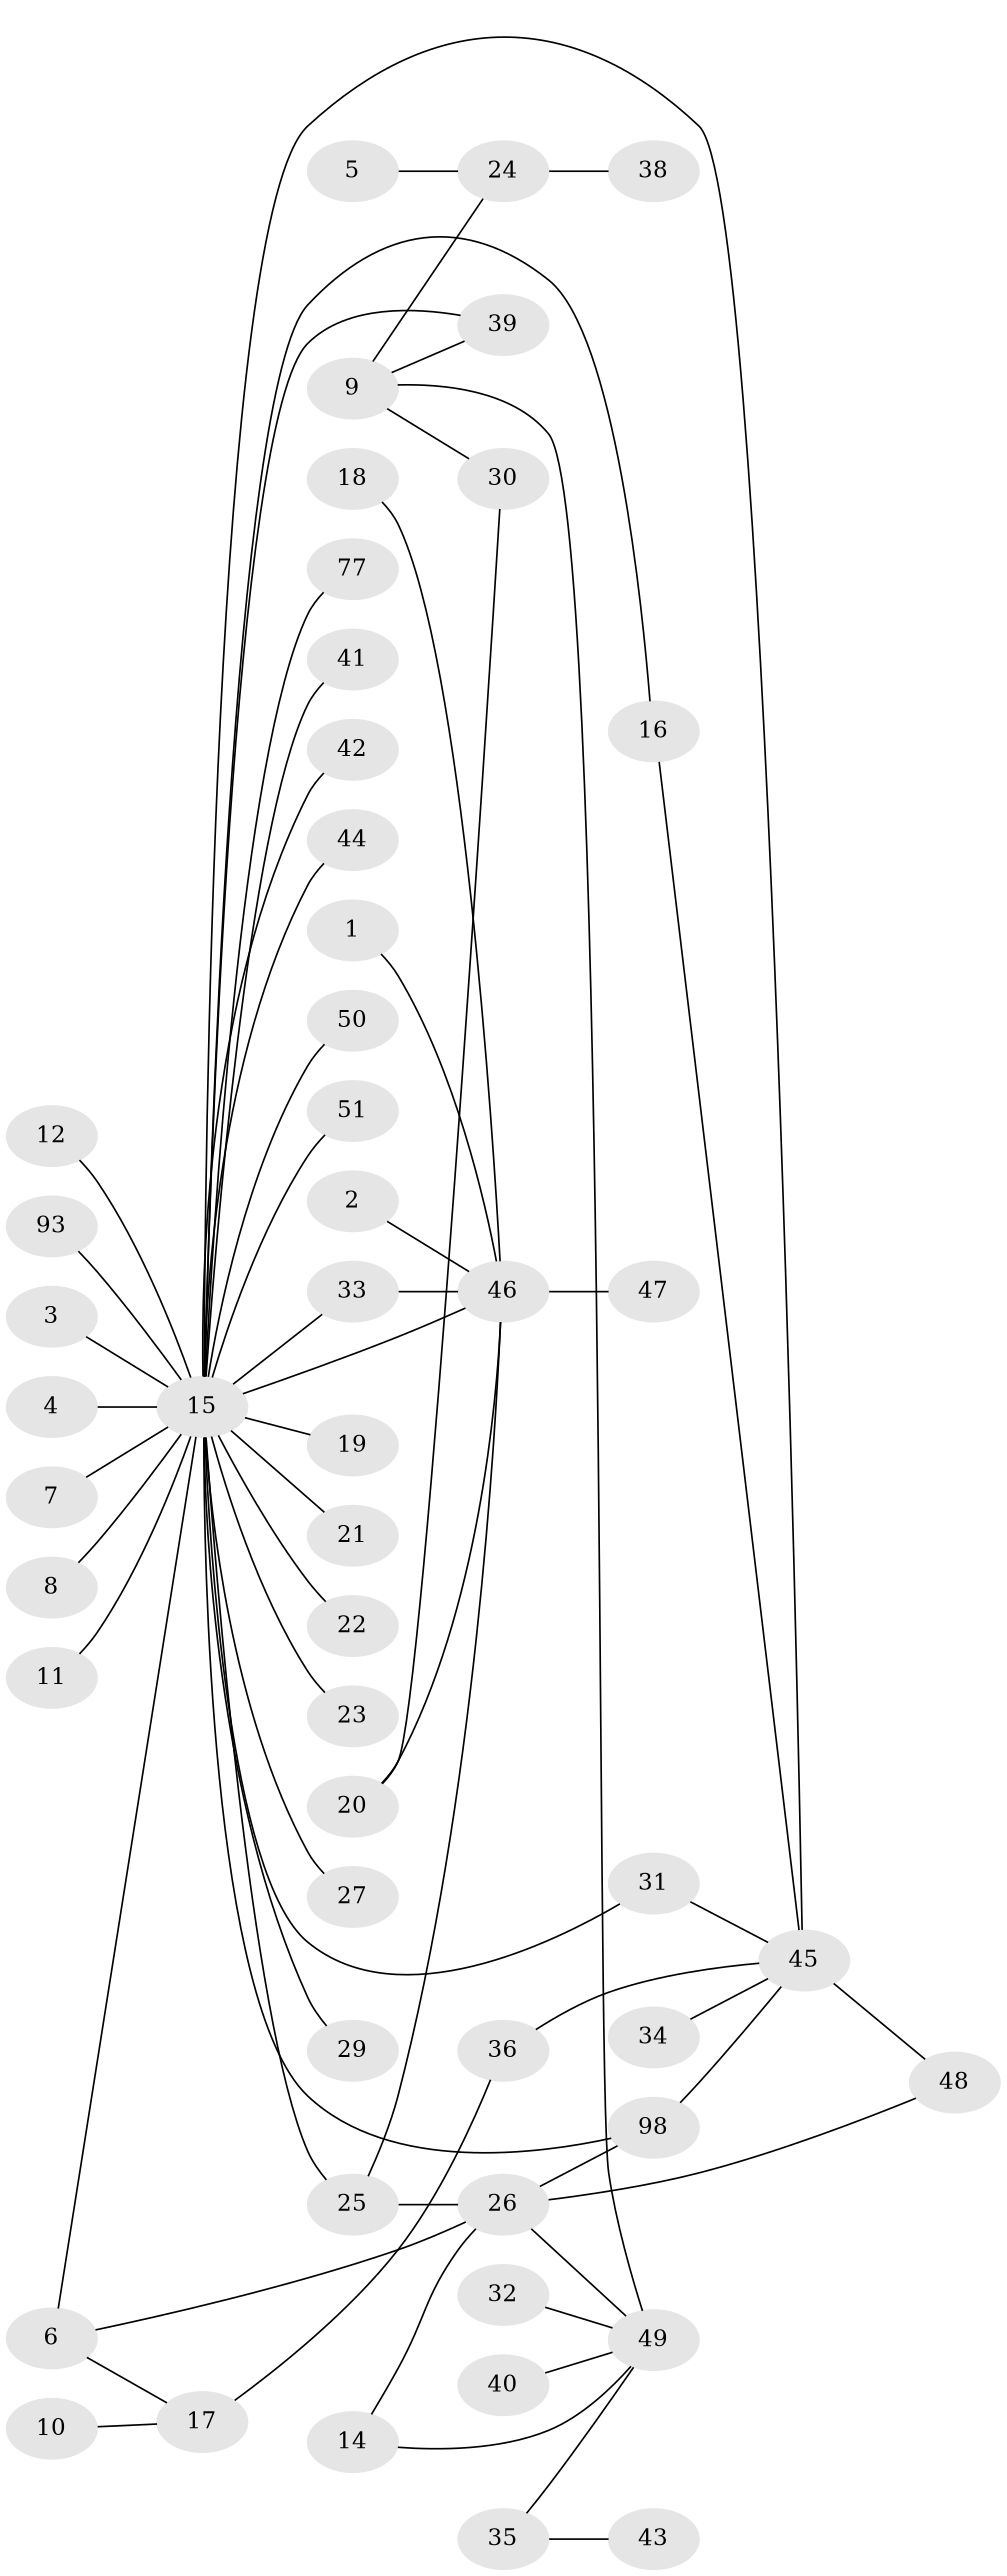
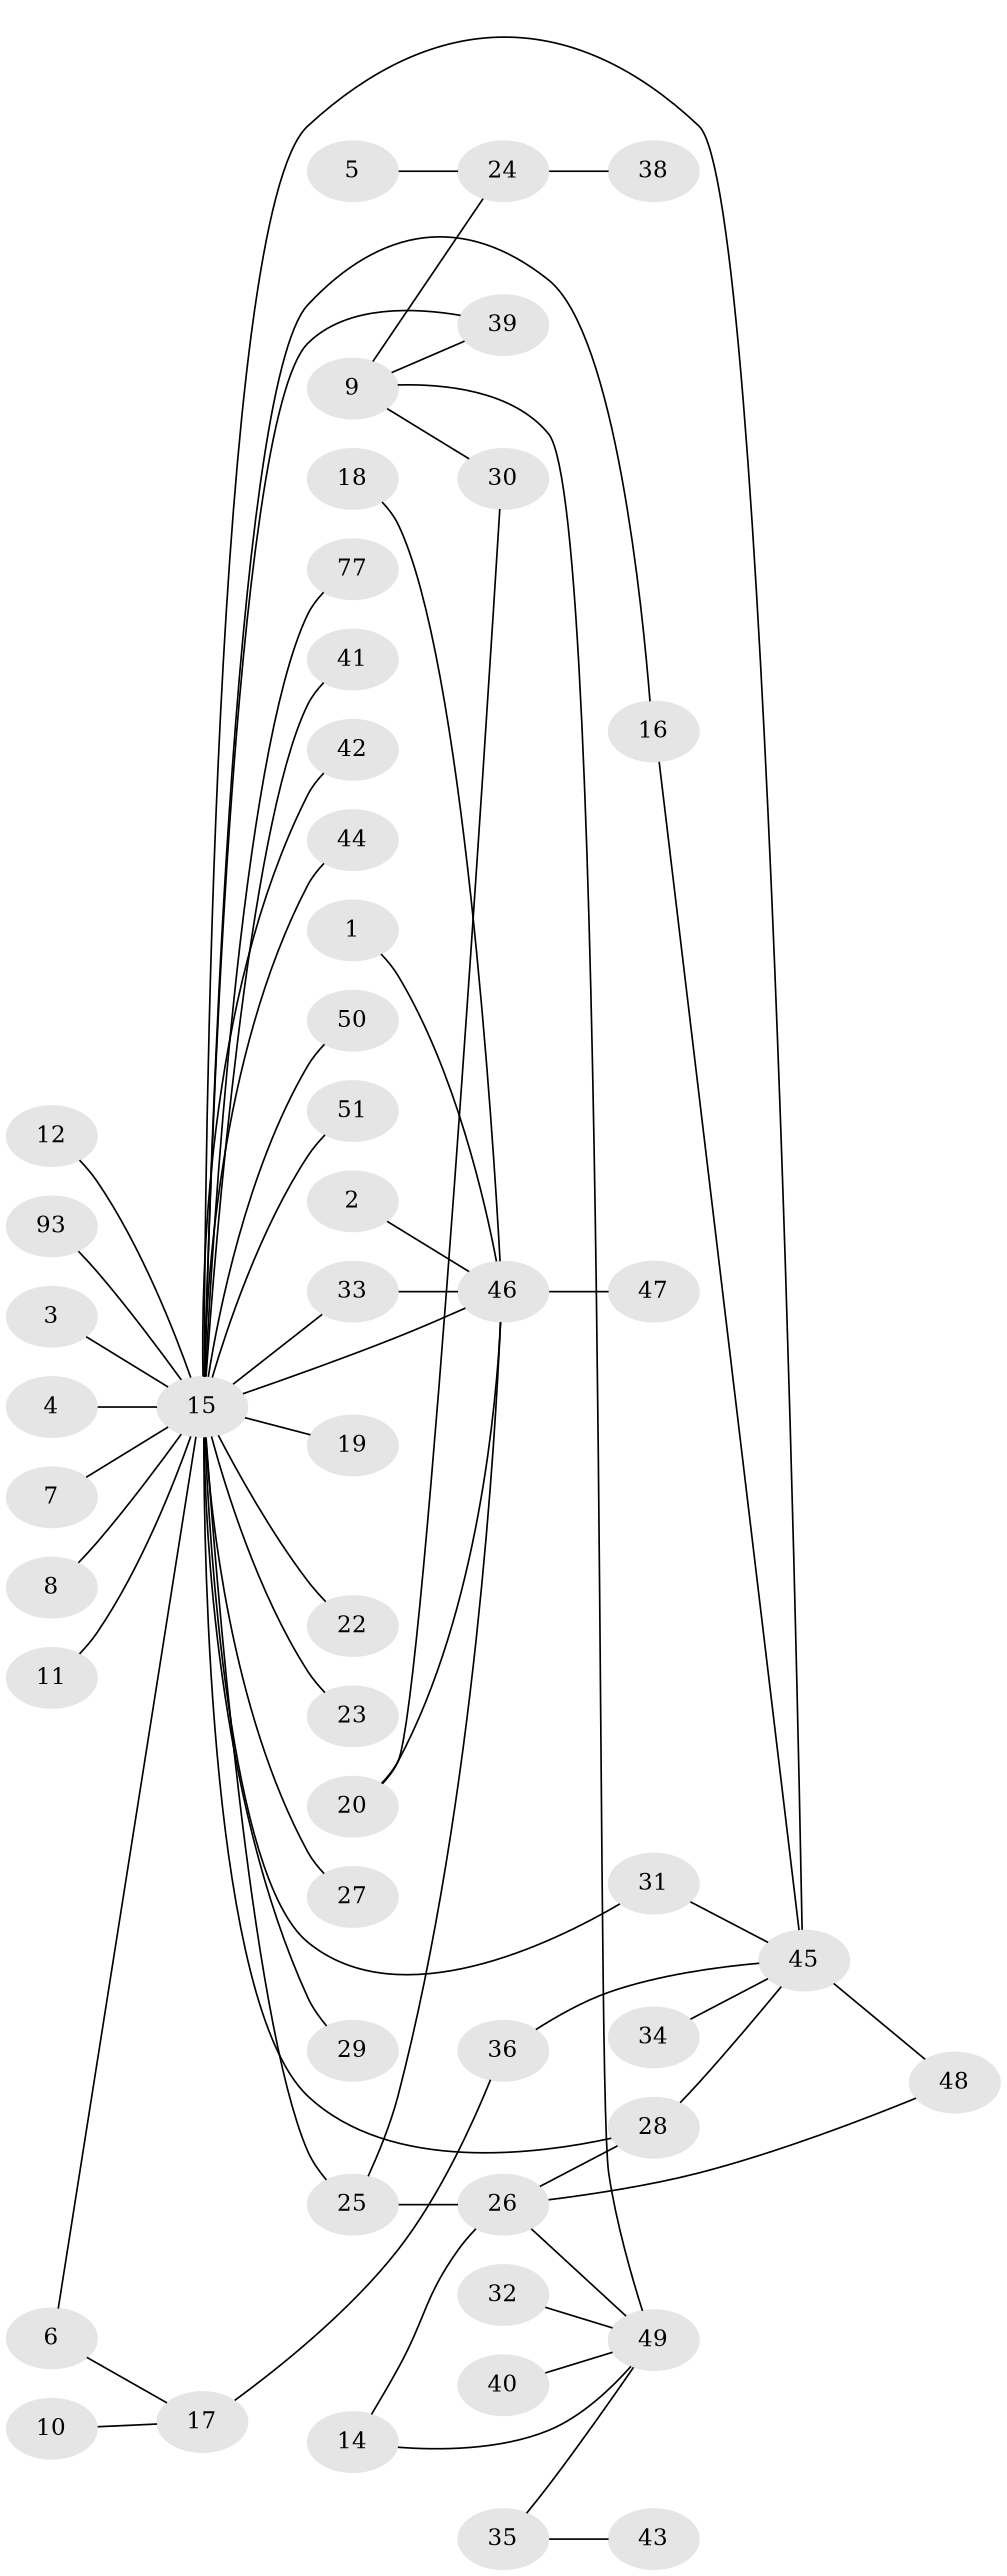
  graph {
    rankdir=LR
    node [color=gray90 style=filled]
    edge [weight=1.0]
    1
    46
    47
    2
    3
    15
    39
    16
    19
-   21
    22
    23
    25
    27
-   28 [label=98]
+   28
    29
    31
    33
    n19 [label=77]
    41
    42
    44
    45
    50
    51
    4
    5
    24
    38
    6
    17
    26
    36
    49
    48
    7
    8
    9
    30
    10
    11
    12
    n43 [label=93]
    14
    18
    20
    32
    34
    35
    43
    40
    1 -- 46
    46 -- 47
    2 -- 46
    3 -- 15
    15 -- 46
    15 -- 39
    15 -- 16
    15 -- 19
-   15 -- 21
    15 -- 22
    15 -- 23
    15 -- 25
    15 -- 27
    15 -- 28 [weight=2.0]
    15 -- 29
    15 -- 31
    15 -- 33
    15 -- n19
    15 -- 41
    15 -- 42
    15 -- 44
    15 -- 45
    15 -- 50
    15 -- 51
    16 -- 45
    25 -- 46
    25 -- 26
    28 -- 45
    31 -- 45
    33 -- 46
    45 -- 48
    4 -- 15
    5 -- 24
    24 -- 38
    6 -- 15
    6 -- 17
-   6 -- 26
    17 -- 36
    26 -- 28
    26 -- 49
    26 -- 48
    36 -- 45
    7 -- 15
    8 -- 15
    9 -- 39
    9 -- 24
    9 -- 49
    9 -- 30 [weight=2.0]
    10 -- 17
    11 -- 15
    12 -- 15
    n43 -- 15
    14 -- 26
    14 -- 49
    18 -- 46
    20 -- 46
    20 -- 30
    32 -- 49
    34 -- 45
    35 -- 49
    35 -- 43
    40 -- 49
  }
